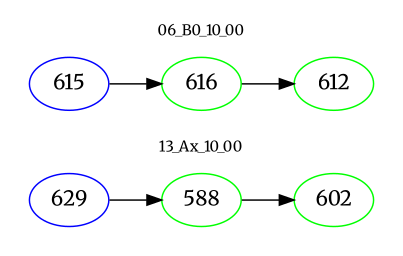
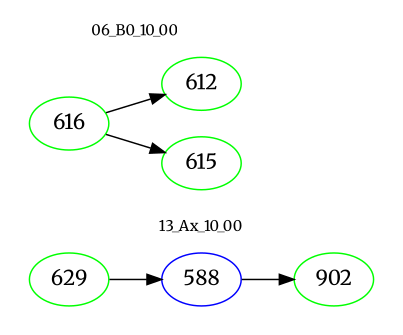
  digraph {
    fontname=Merriweather
    rankdir=LR
    node [color=green fontname=Merriweather]
    edge [color=black fontname=Merriweather]
-   n1 [color=blue label=629]
-   n2 [label=588]
-   n3 [label=602]
-   n4 [color=blue label=615]
+   n1 [label=629]
+   n2 [color=blue label=588]
+   n3 [label=902]
+   n4 [label=615]
    n5 [label=616]
    n6 [label=612]
    subgraph cluster_1 {
      color=white
      fontsize=10
      label="13_Ax_10_00"
      n1
      n2
      n3
    }
    subgraph cluster_2 {
      color=white
      fontsize=10
      label="06_B0_10_00"
      n4
      n5
      n6
    }
    n1 -> n2
    n2 -> n3
-   n4 -> n5
+   n5 -> n4
    n5 -> n6
  }
